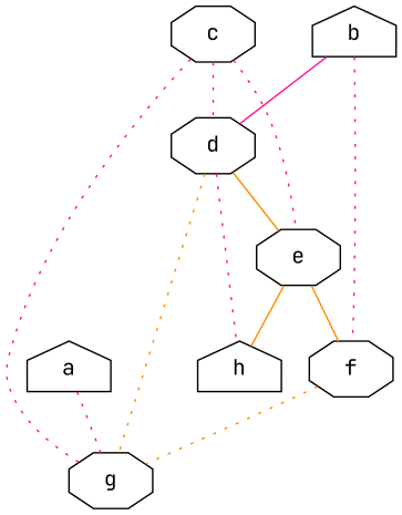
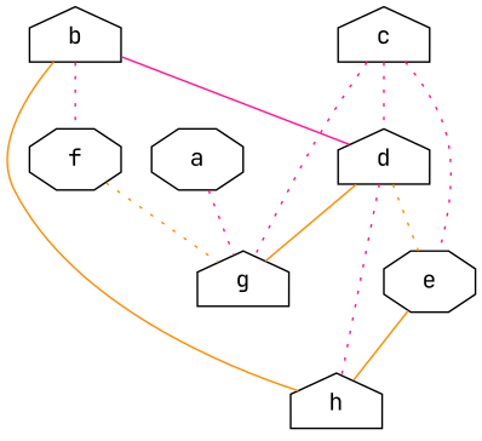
  graph {
    fontname="JetBrains Mono"
    node [fontname="JetBrains Mono" shape=house]
    edge [color=deeppink fontname="JetBrains Mono" style=dotted]
-   a
-   g [shape=octagon]
+   a [shape=octagon]
+   g
    b
    h
    f [shape=octagon]
-   d [shape=octagon]
-   c [shape=octagon]
+   d
+   c
    e [shape=octagon]
    a -- g
+   b -- h [color=darkorange style=""]
    b -- f
    b -- d [style=""]
    f -- g [color=darkorange]
-   d -- g [color=darkorange]
+   d -- g [color=darkorange style=solid]
    d -- h
-   d -- e [color=darkorange style=solid]
+   d -- e [color=darkorange]
    c -- g
    c -- d
    c -- e
    e -- h [color=darkorange style=""]
-   e -- f [color=darkorange style=""]
  }
